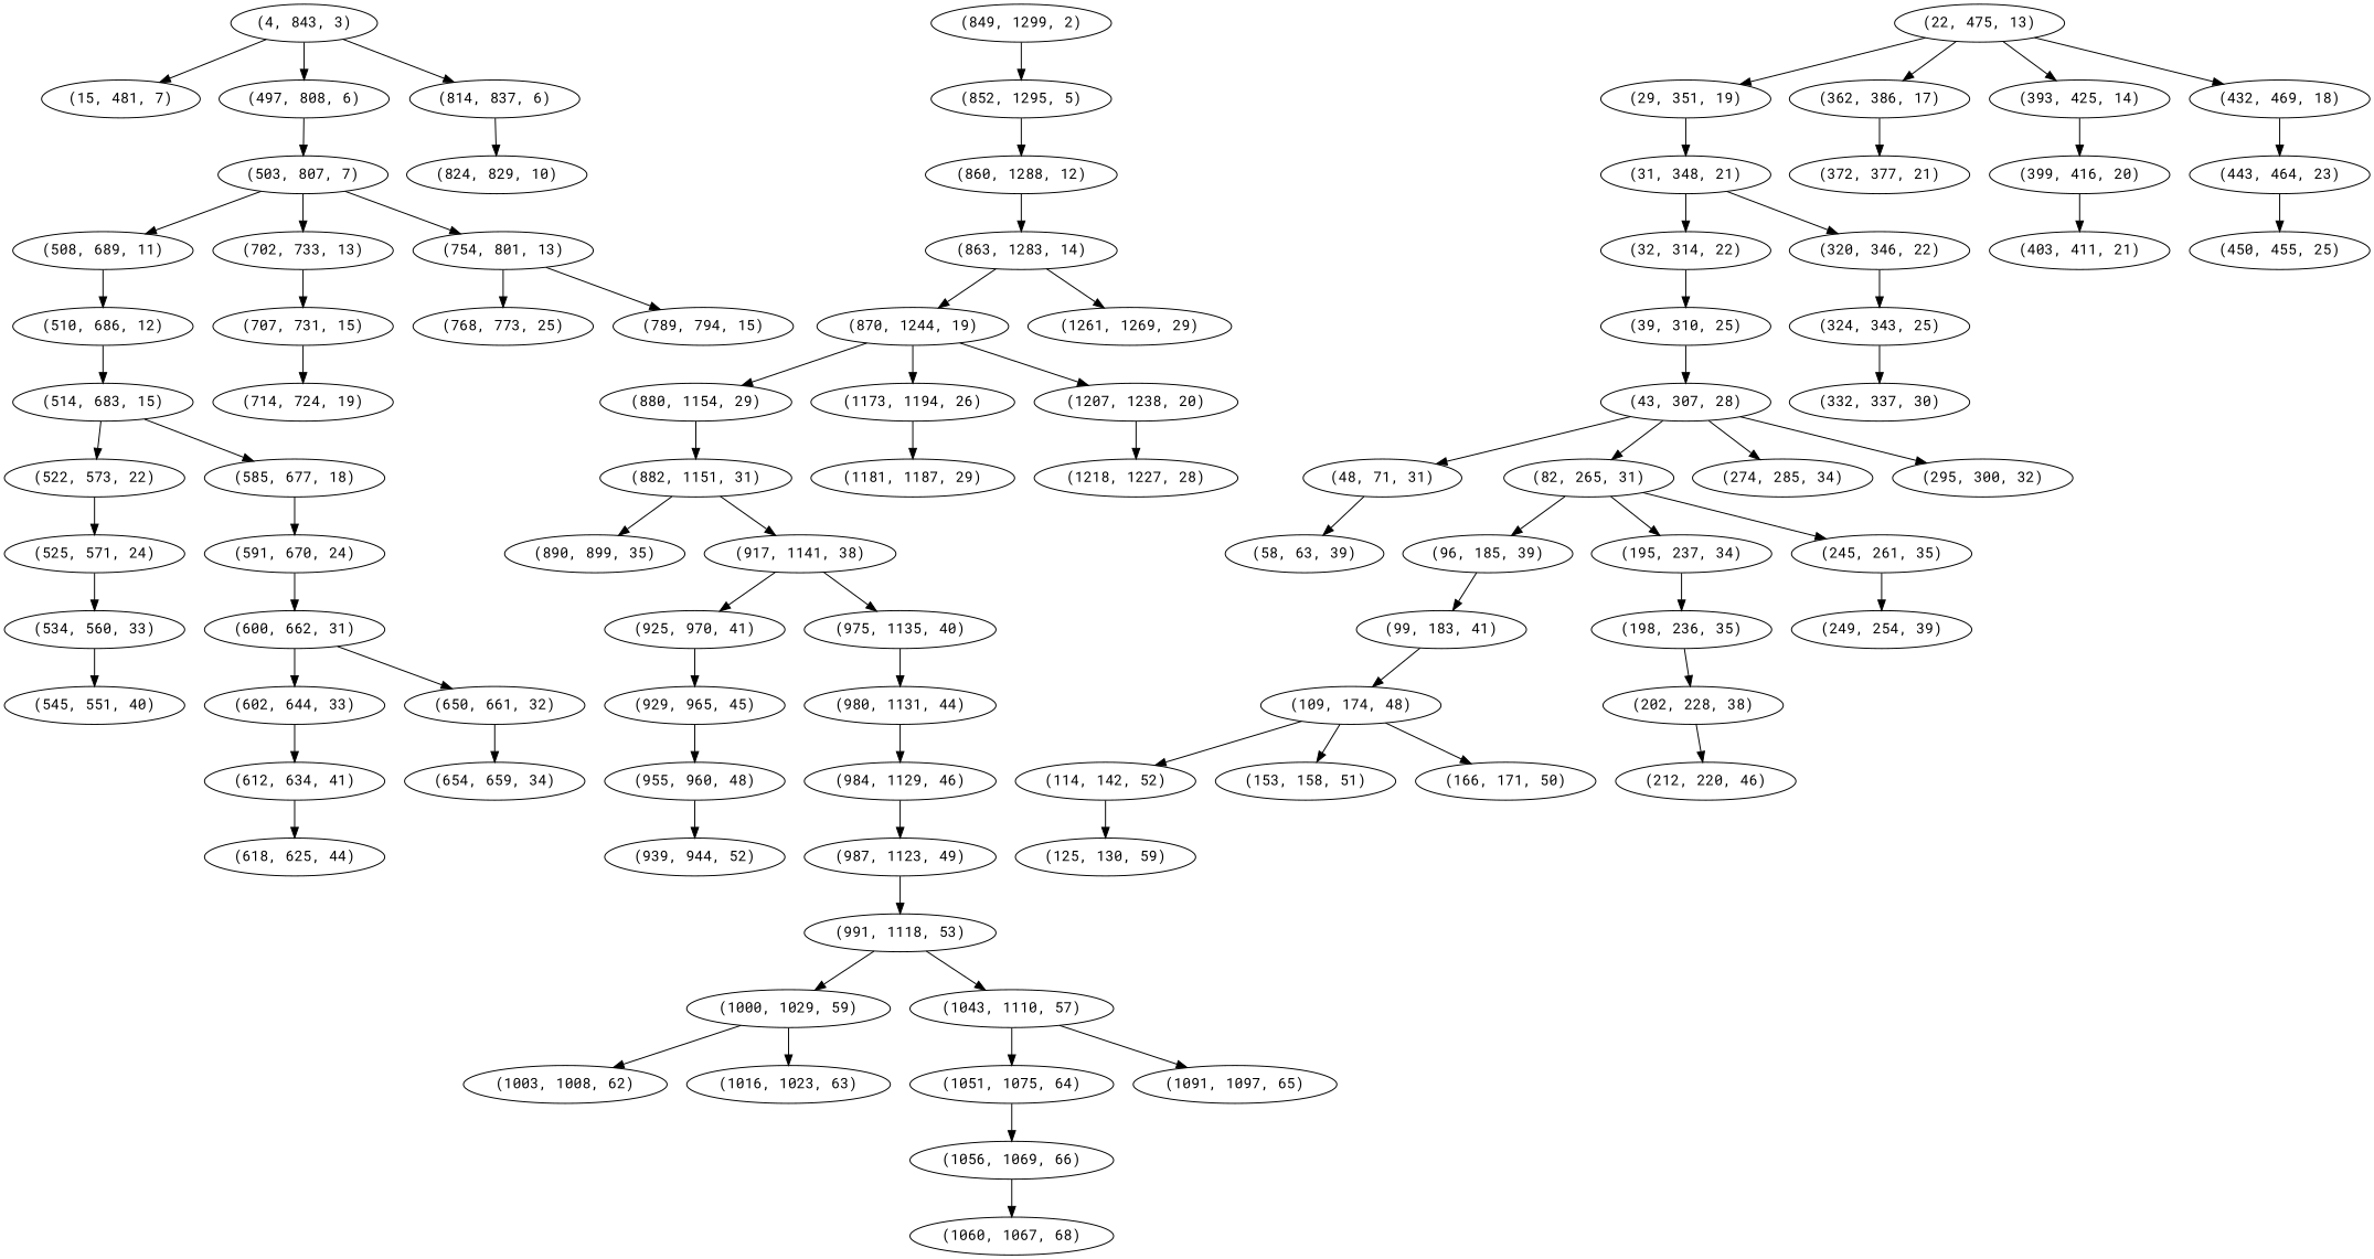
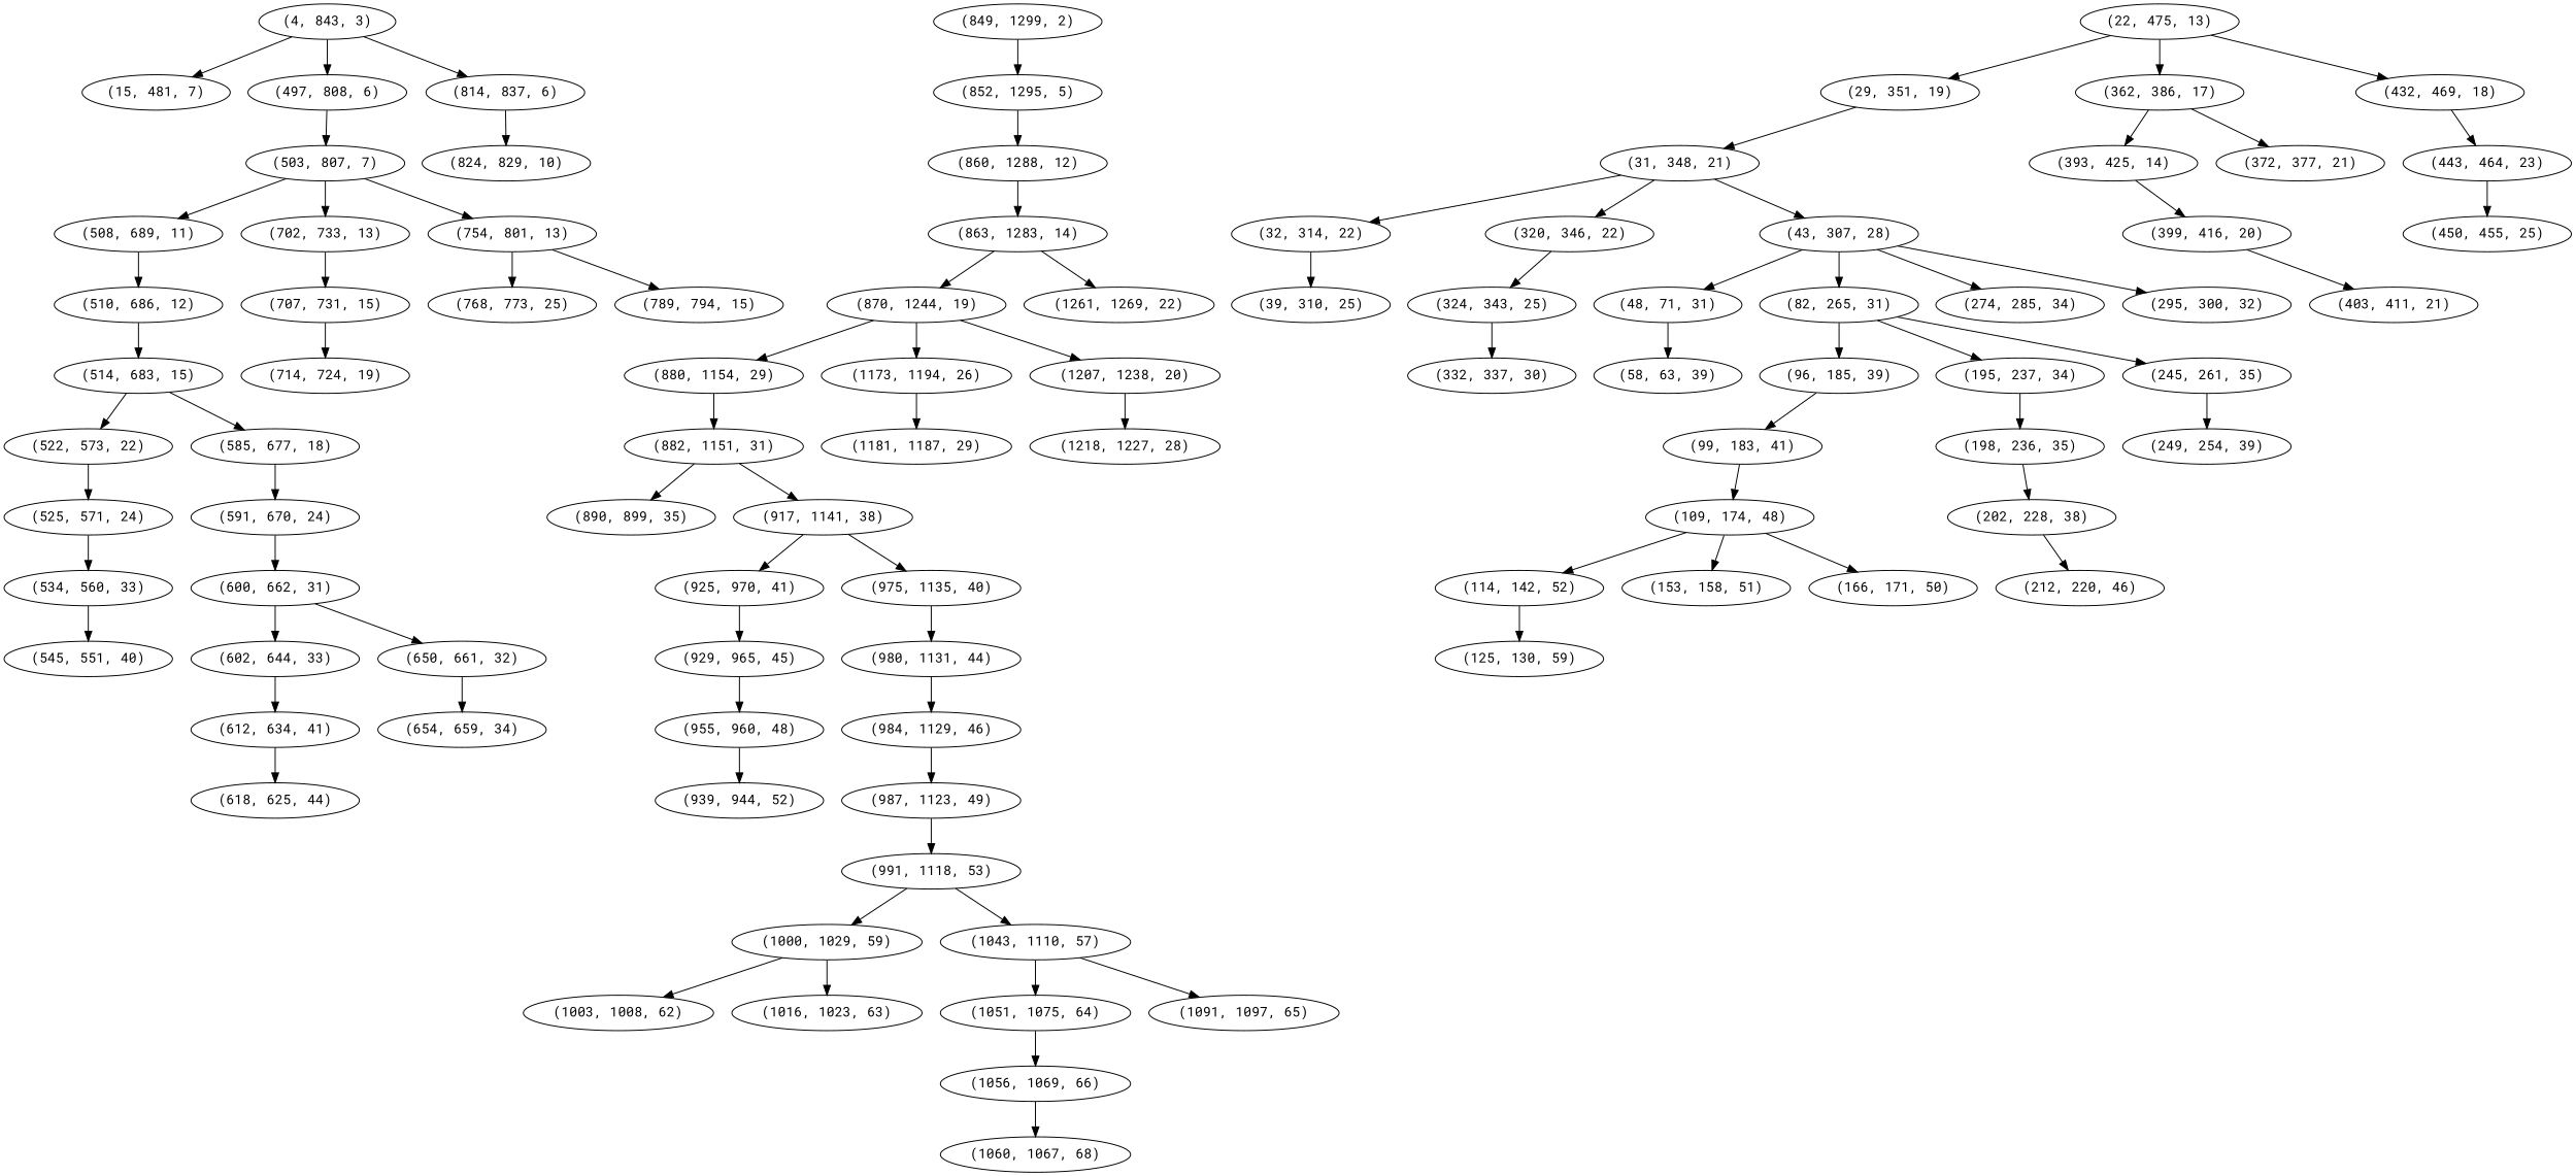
  digraph {
    fontname="Roboto Mono"
    node [fontname="Roboto Mono"]
    edge [fontname="Roboto Mono"]
    "(4, 843, 3)"
    "(15, 481, 7)"
    "(497, 808, 6)"
    "(814, 837, 6)"
    "(849, 1299, 2)"
    "(852, 1295, 5)"
    "(503, 807, 7)"
    "(824, 829, 10)"
    "(22, 475, 13)"
    "(29, 351, 19)"
    "(362, 386, 17)"
    "(393, 425, 14)"
    "(432, 469, 18)"
    "(31, 348, 21)"
    "(372, 377, 21)"
    "(399, 416, 20)"
    "(443, 464, 23)"
    "(32, 314, 22)"
    "(320, 346, 22)"
    "(39, 310, 25)"
    "(324, 343, 25)"
    "(43, 307, 28)"
    "(48, 71, 31)"
    "(82, 265, 31)"
    "(274, 285, 34)"
    "(295, 300, 32)"
    "(58, 63, 39)"
    "(96, 185, 39)"
    "(195, 237, 34)"
    "(245, 261, 35)"
    "(99, 183, 41)"
    "(198, 236, 35)"
    "(249, 254, 39)"
    "(109, 174, 48)"
    "(114, 142, 52)"
    "(153, 158, 51)"
    "(166, 171, 50)"
    "(125, 130, 59)"
    "(202, 228, 38)"
    "(212, 220, 46)"
    "(332, 337, 30)"
    "(403, 411, 21)"
    "(450, 455, 25)"
    "(508, 689, 11)"
    "(702, 733, 13)"
    "(754, 801, 13)"
    "(510, 686, 12)"
    "(707, 731, 15)"
    "(768, 773, 25)"
    "(789, 794, 15)"
    "(514, 683, 15)"
    "(522, 573, 22)"
    "(585, 677, 18)"
    "(525, 571, 24)"
    "(591, 670, 24)"
    "(534, 560, 33)"
    "(545, 551, 40)"
    "(600, 662, 31)"
    "(602, 644, 33)"
    "(650, 661, 32)"
    "(612, 634, 41)"
    "(654, 659, 34)"
    "(618, 625, 44)"
    "(714, 724, 19)"
    "(860, 1288, 12)"
    "(863, 1283, 14)"
    "(870, 1244, 19)"
-   "(1261, 1269, 22)" [label="(1261, 1269, 29)"]
+   "(1261, 1269, 22)"
    "(880, 1154, 29)"
    "(1173, 1194, 26)"
    "(1207, 1238, 20)"
    "(882, 1151, 31)"
    "(1181, 1187, 29)"
    "(1218, 1227, 28)"
    "(890, 899, 35)"
    "(917, 1141, 38)"
    "(925, 970, 41)"
    "(975, 1135, 40)"
    "(929, 965, 45)"
    "(980, 1131, 44)"
    "(955, 960, 48)"
    "(939, 944, 52)"
    "(984, 1129, 46)"
    "(987, 1123, 49)"
    "(991, 1118, 53)"
    "(1000, 1029, 59)"
    "(1043, 1110, 57)"
    "(1003, 1008, 62)"
    "(1016, 1023, 63)"
    "(1051, 1075, 64)"
    "(1091, 1097, 65)"
    "(1056, 1069, 66)"
    "(1060, 1067, 68)"
    "(4, 843, 3)" -> "(15, 481, 7)"
    "(4, 843, 3)" -> "(497, 808, 6)"
    "(4, 843, 3)" -> "(814, 837, 6)"
    "(497, 808, 6)" -> "(503, 807, 7)"
    "(814, 837, 6)" -> "(824, 829, 10)"
    "(849, 1299, 2)" -> "(852, 1295, 5)"
    "(852, 1295, 5)" -> "(860, 1288, 12)"
    "(503, 807, 7)" -> "(508, 689, 11)"
    "(503, 807, 7)" -> "(702, 733, 13)"
    "(503, 807, 7)" -> "(754, 801, 13)"
    "(22, 475, 13)" -> "(29, 351, 19)"
    "(22, 475, 13)" -> "(362, 386, 17)"
-   "(22, 475, 13)" -> "(393, 425, 14)"
+   "(362, 386, 17)" -> "(393, 425, 14)"
    "(22, 475, 13)" -> "(432, 469, 18)"
    "(29, 351, 19)" -> "(31, 348, 21)"
    "(362, 386, 17)" -> "(372, 377, 21)"
    "(393, 425, 14)" -> "(399, 416, 20)"
    "(432, 469, 18)" -> "(443, 464, 23)"
    "(31, 348, 21)" -> "(32, 314, 22)"
    "(31, 348, 21)" -> "(320, 346, 22)"
    "(399, 416, 20)" -> "(403, 411, 21)"
    "(443, 464, 23)" -> "(450, 455, 25)"
    "(32, 314, 22)" -> "(39, 310, 25)"
    "(320, 346, 22)" -> "(324, 343, 25)"
-   "(39, 310, 25)" -> "(43, 307, 28)"
+   "(31, 348, 21)" -> "(43, 307, 28)"
    "(324, 343, 25)" -> "(332, 337, 30)"
    "(43, 307, 28)" -> "(48, 71, 31)"
    "(43, 307, 28)" -> "(82, 265, 31)"
    "(43, 307, 28)" -> "(274, 285, 34)"
    "(43, 307, 28)" -> "(295, 300, 32)"
    "(48, 71, 31)" -> "(58, 63, 39)"
    "(82, 265, 31)" -> "(96, 185, 39)"
    "(82, 265, 31)" -> "(195, 237, 34)"
    "(82, 265, 31)" -> "(245, 261, 35)"
    "(96, 185, 39)" -> "(99, 183, 41)"
    "(195, 237, 34)" -> "(198, 236, 35)"
    "(245, 261, 35)" -> "(249, 254, 39)"
    "(99, 183, 41)" -> "(109, 174, 48)"
    "(198, 236, 35)" -> "(202, 228, 38)"
    "(109, 174, 48)" -> "(114, 142, 52)"
    "(109, 174, 48)" -> "(153, 158, 51)"
    "(109, 174, 48)" -> "(166, 171, 50)"
    "(114, 142, 52)" -> "(125, 130, 59)"
    "(202, 228, 38)" -> "(212, 220, 46)"
    "(508, 689, 11)" -> "(510, 686, 12)"
    "(702, 733, 13)" -> "(707, 731, 15)"
    "(754, 801, 13)" -> "(768, 773, 25)"
    "(754, 801, 13)" -> "(789, 794, 15)"
    "(510, 686, 12)" -> "(514, 683, 15)"
    "(707, 731, 15)" -> "(714, 724, 19)"
    "(514, 683, 15)" -> "(522, 573, 22)"
    "(514, 683, 15)" -> "(585, 677, 18)"
    "(522, 573, 22)" -> "(525, 571, 24)"
    "(585, 677, 18)" -> "(591, 670, 24)"
    "(525, 571, 24)" -> "(534, 560, 33)"
    "(591, 670, 24)" -> "(600, 662, 31)"
    "(534, 560, 33)" -> "(545, 551, 40)"
    "(600, 662, 31)" -> "(602, 644, 33)"
    "(600, 662, 31)" -> "(650, 661, 32)"
    "(602, 644, 33)" -> "(612, 634, 41)"
    "(650, 661, 32)" -> "(654, 659, 34)"
    "(612, 634, 41)" -> "(618, 625, 44)"
    "(860, 1288, 12)" -> "(863, 1283, 14)"
    "(863, 1283, 14)" -> "(870, 1244, 19)"
    "(863, 1283, 14)" -> "(1261, 1269, 22)"
    "(870, 1244, 19)" -> "(880, 1154, 29)"
    "(870, 1244, 19)" -> "(1173, 1194, 26)"
    "(870, 1244, 19)" -> "(1207, 1238, 20)"
    "(880, 1154, 29)" -> "(882, 1151, 31)"
    "(1173, 1194, 26)" -> "(1181, 1187, 29)"
    "(1207, 1238, 20)" -> "(1218, 1227, 28)"
    "(882, 1151, 31)" -> "(890, 899, 35)"
    "(882, 1151, 31)" -> "(917, 1141, 38)"
    "(917, 1141, 38)" -> "(925, 970, 41)"
    "(917, 1141, 38)" -> "(975, 1135, 40)"
    "(925, 970, 41)" -> "(929, 965, 45)"
    "(975, 1135, 40)" -> "(980, 1131, 44)"
    "(929, 965, 45)" -> "(955, 960, 48)"
    "(980, 1131, 44)" -> "(984, 1129, 46)"
    "(955, 960, 48)" -> "(939, 944, 52)"
    "(984, 1129, 46)" -> "(987, 1123, 49)"
    "(987, 1123, 49)" -> "(991, 1118, 53)"
    "(991, 1118, 53)" -> "(1000, 1029, 59)"
    "(991, 1118, 53)" -> "(1043, 1110, 57)"
    "(1000, 1029, 59)" -> "(1003, 1008, 62)"
    "(1000, 1029, 59)" -> "(1016, 1023, 63)"
    "(1043, 1110, 57)" -> "(1051, 1075, 64)"
    "(1043, 1110, 57)" -> "(1091, 1097, 65)"
    "(1051, 1075, 64)" -> "(1056, 1069, 66)"
    "(1056, 1069, 66)" -> "(1060, 1067, 68)"
  }
